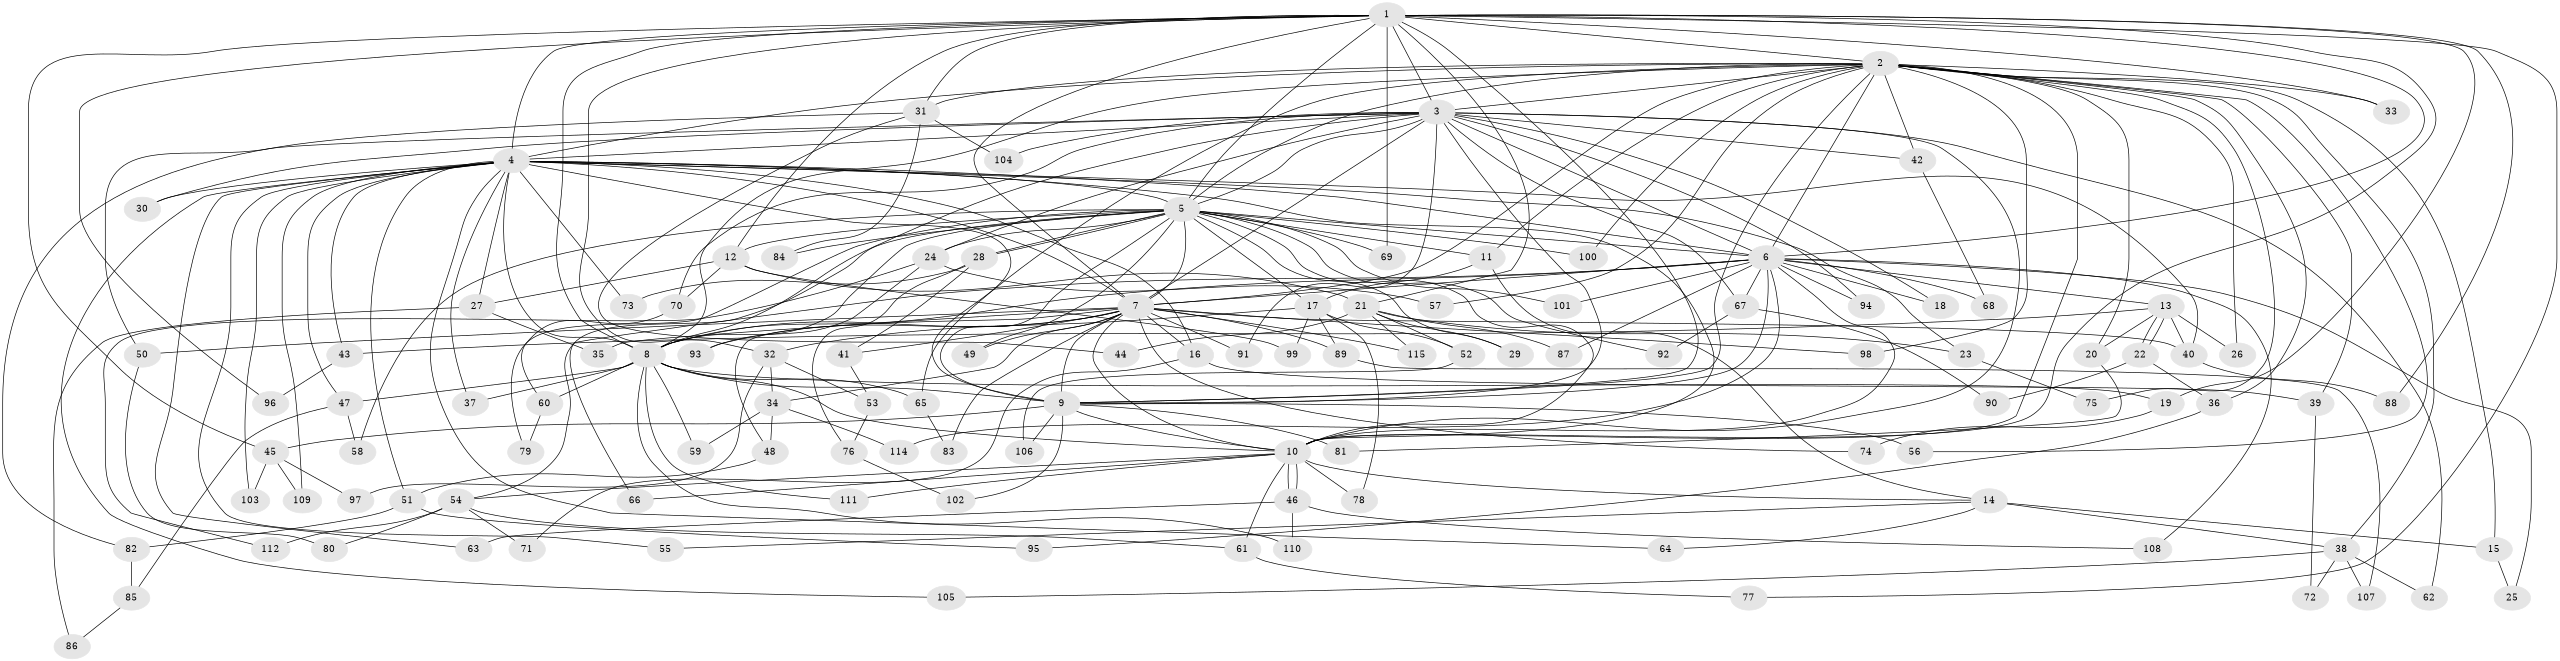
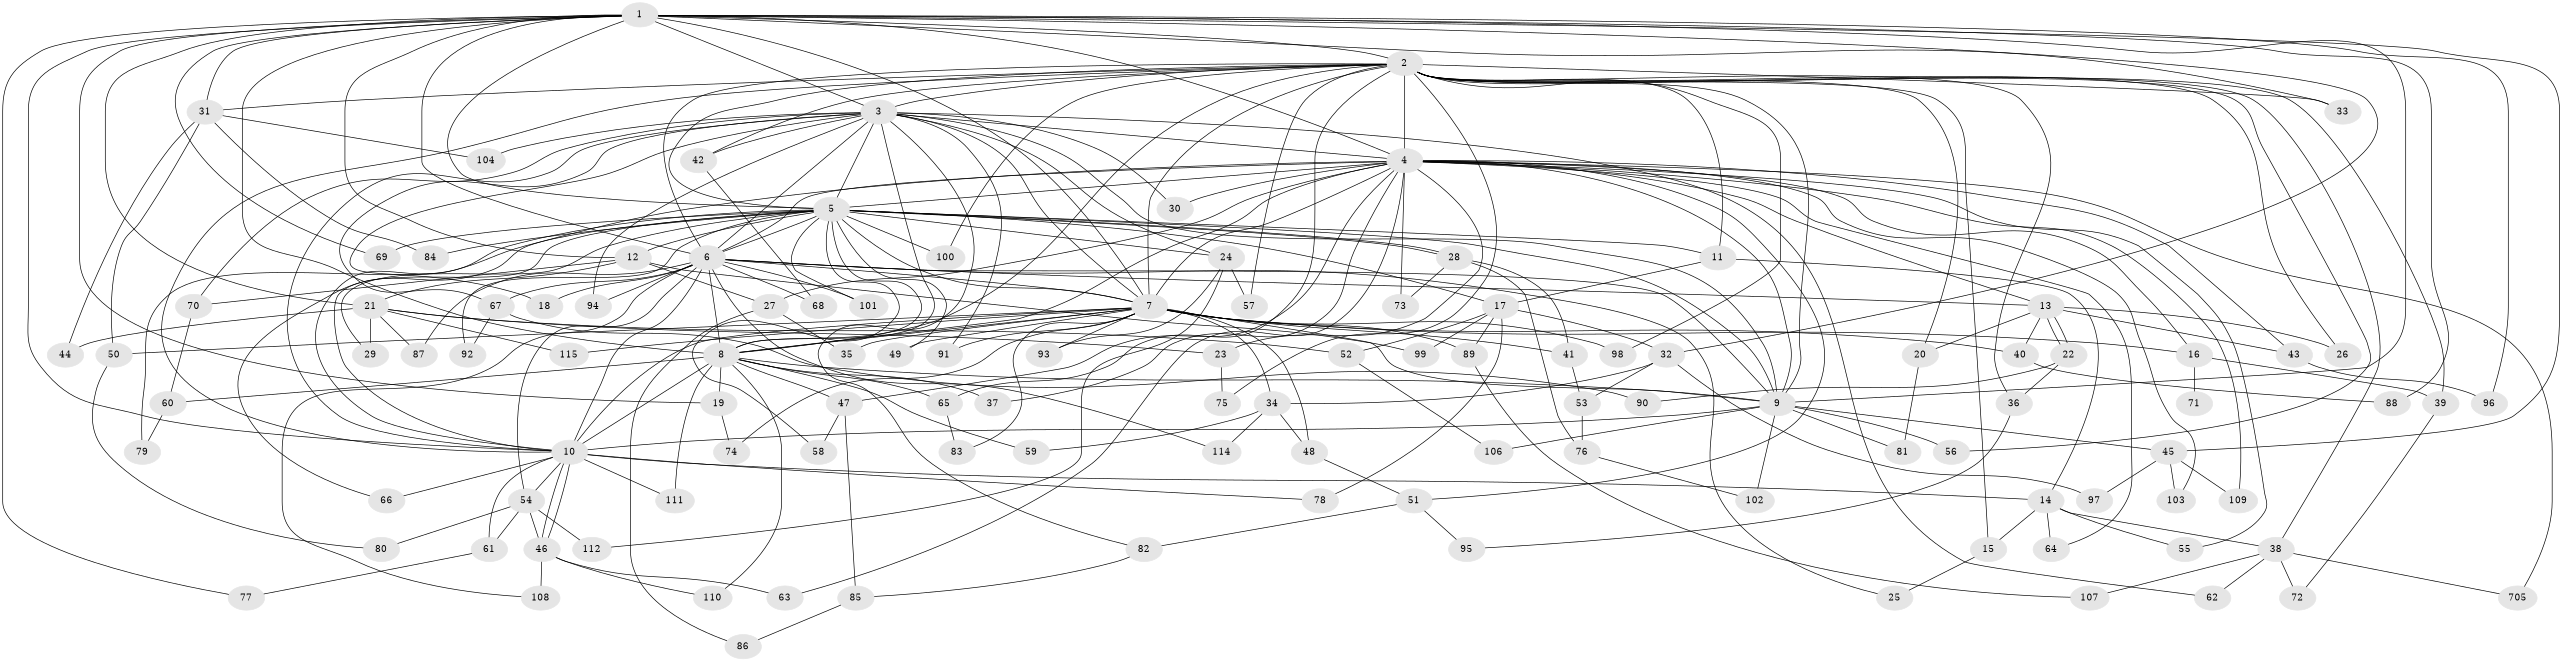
  graph {
    node [color=gray90 style=filled]
    1
    2
    3
    4
    5
    6
    7
    8
    9
    10
    12
    19
    21
    31
    32
    33
    45
    69
    77
    88
    96
    11
    15
    20
    26
    36
    38
    39
    42
    56
    57
    65
    75
    98
    100
    18
    24
    30
    62
    67
    70
    82
    91
    94
    104
    13
    16
    23
    27
    37
    43
    47
    51
    55
    63
    64
    73
    103
-   105
+   105 [label=705]
    109
    17
    28
    29
    49
    58
    66
    79
    84
    92
    101
    25
    54
    68
    87
    108
    114
    34
    35
    40
    41
    48
    50
    74
    83
    89
    93
    115
    59
    60
    110
    111
    81
    102
    106
    14
    46
    61
    78
    99
    52
    44
    53
    97
    95
    72
    107
    112
    90
    85
    22
    71
    86
    76
    80
    1 -- 2
    1 -- 3
    1 -- 4
    1 -- 5
    1 -- 6
    1 -- 7
    1 -- 8
    1 -- 9
    1 -- 10
    1 -- 12
    1 -- 19
    1 -- 21
    1 -- 31
    1 -- 32
    1 -- 33
    1 -- 45
    1 -- 69
    1 -- 77
    1 -- 88
    1 -- 96
    2 -- 3
    2 -- 4
    2 -- 5
    2 -- 6
    2 -- 7
    2 -- 8
    2 -- 9
    2 -- 10
    2 -- 31
    2 -- 33
    2 -- 11
    2 -- 15
    2 -- 20
    2 -- 26
    2 -- 36
    2 -- 38
    2 -- 39
    2 -- 42
    2 -- 56
    2 -- 57
    2 -- 65
    2 -- 75
    2 -- 98
    2 -- 100
    3 -- 4
    3 -- 5
    3 -- 6
    3 -- 7
    3 -- 8
    3 -- 9
    3 -- 10
    3 -- 42
    3 -- 18
    3 -- 24
    3 -- 30
    3 -- 62
    3 -- 67
    3 -- 70
    3 -- 82
    3 -- 91
    3 -- 94
    3 -- 104
    4 -- 5
    4 -- 6
    4 -- 7
    4 -- 8
    4 -- 9
    4 -- 10
    4 -- 30
-   4 -- 40
+   4 -- 13
    4 -- 16
    4 -- 23
    4 -- 27
    4 -- 37
    4 -- 43
    4 -- 47
    4 -- 51
    4 -- 55
    4 -- 63
    4 -- 64
    4 -- 73
    4 -- 103
    4 -- 105
    4 -- 109
    5 -- 6
    5 -- 7
    5 -- 8
    5 -- 9
    5 -- 10
    5 -- 12
    5 -- 69
    5 -- 11
    5 -- 100
    5 -- 24
    5 -- 17
    5 -- 28
    5 -- 28
    5 -- 29
    5 -- 49
    5 -- 58
    5 -- 66
    5 -- 79
    5 -- 84
    5 -- 92
    5 -- 101
    6 -- 7
    6 -- 8
    6 -- 9
    6 -- 10
    6 -- 18
    6 -- 67
    6 -- 94
    6 -- 13
    6 -- 101
    6 -- 25
    6 -- 54
    6 -- 68
    6 -- 87
    6 -- 108
    6 -- 114
    7 -- 8
    7 -- 9
    7 -- 10
    7 -- 98
    7 -- 91
    7 -- 16
    7 -- 49
    7 -- 34
    7 -- 35
    7 -- 40
    7 -- 41
    7 -- 48
    7 -- 50
    7 -- 74
    7 -- 83
    7 -- 89
    7 -- 93
    7 -- 115
    8 -- 9
    8 -- 10
    8 -- 19
    8 -- 65
    8 -- 37
    8 -- 47
    8 -- 59
    8 -- 60
    8 -- 110
    8 -- 111
    9 -- 10
    9 -- 45
    9 -- 56
    9 -- 81
    9 -- 102
    9 -- 106
    10 -- 66
    10 -- 54
    10 -- 111
    10 -- 14
    10 -- 46
    10 -- 46
    10 -- 61
    10 -- 78
    12 -- 21
    12 -- 70
    12 -- 27
    12 -- 99
    19 -- 74
    21 -- 23
    21 -- 29
    21 -- 87
    21 -- 115
    21 -- 52
    21 -- 44
    31 -- 104
    31 -- 84
    31 -- 50
    31 -- 44
    32 -- 34
    32 -- 53
    32 -- 97
    45 -- 103
    45 -- 109
    45 -- 97
    11 -- 17
    11 -- 14
    15 -- 25
    20 -- 81
    36 -- 95
    38 -- 62
    38 -- 105
    38 -- 72
    38 -- 107
    39 -- 72
    42 -- 68
    65 -- 83
    24 -- 57
    24 -- 93
    24 -- 112
    67 -- 92
    67 -- 90
    70 -- 60
    82 -- 85
    13 -- 20
    13 -- 26
    13 -- 43
    13 -- 40
    13 -- 22
    13 -- 22
    16 -- 39
    16 -- 71
    23 -- 75
    27 -- 35
    27 -- 86
    43 -- 96
    47 -- 58
    47 -- 85
    51 -- 82
    51 -- 95
    17 -- 32
    17 -- 89
    17 -- 78
    17 -- 99
    17 -- 52
    28 -- 73
    28 -- 41
    28 -- 76
    54 -- 61
    54 -- 112
-   54 -- 71
+   54 -- 46
    54 -- 80
    34 -- 114
    34 -- 48
    34 -- 59
    40 -- 88
    41 -- 53
    48 -- 51
    50 -- 80
    89 -- 107
    60 -- 79
    14 -- 15
    14 -- 38
    14 -- 55
    14 -- 64
    46 -- 63
    46 -- 108
    46 -- 110
    61 -- 77
    52 -- 106
    53 -- 76
    85 -- 86
    22 -- 36
    22 -- 90
    76 -- 102
  }
